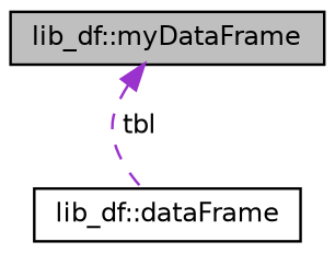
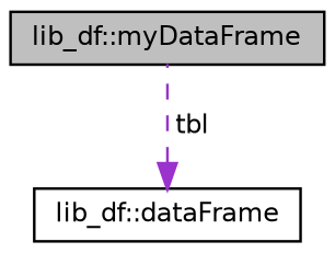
  digraph {
    node [color=black fontname=Helvetica fontsize=10 shape=record style=filled]
    n1 [fillcolor=grey75 fontcolor=black height=0.2 label="lib_df::myDataFrame" width=0.4]
    n2 [fillcolor=white height=0.2 label="lib_df::dataFrame" width=0.4]
-   n1 -> n2 [color=darkorchid3 dir=back fontname=Helvetica fontsize=10 label=" tbl" labelfontname=Helvetica labelfontsize=10 style=dashed]
+   n2 -> n1 [color=darkorchid3 dir=back fontname=Helvetica fontsize=10 label=" tbl" labelfontname=Helvetica labelfontsize=10 style=dashed]
  }
